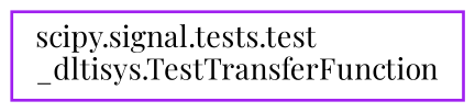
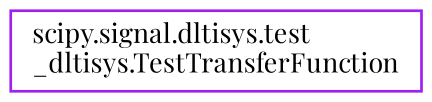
  digraph {
    rankdir=LR
    fontname="Playfair Display"
-   n1 [color=purple fillcolor=white fontname="Playfair Display" fontsize=10 height=0.2 label="scipy.signal.tests.test\l_dltisys.TestTransferFunction" shape=box style=filled width=0.4]
+   n1 [color=purple fillcolor=white fontname="Playfair Display" fontsize=10 height=0.2 label="scipy.signal.dltisys.test\l_dltisys.TestTransferFunction" shape=box style=filled width=0.4]
  }
